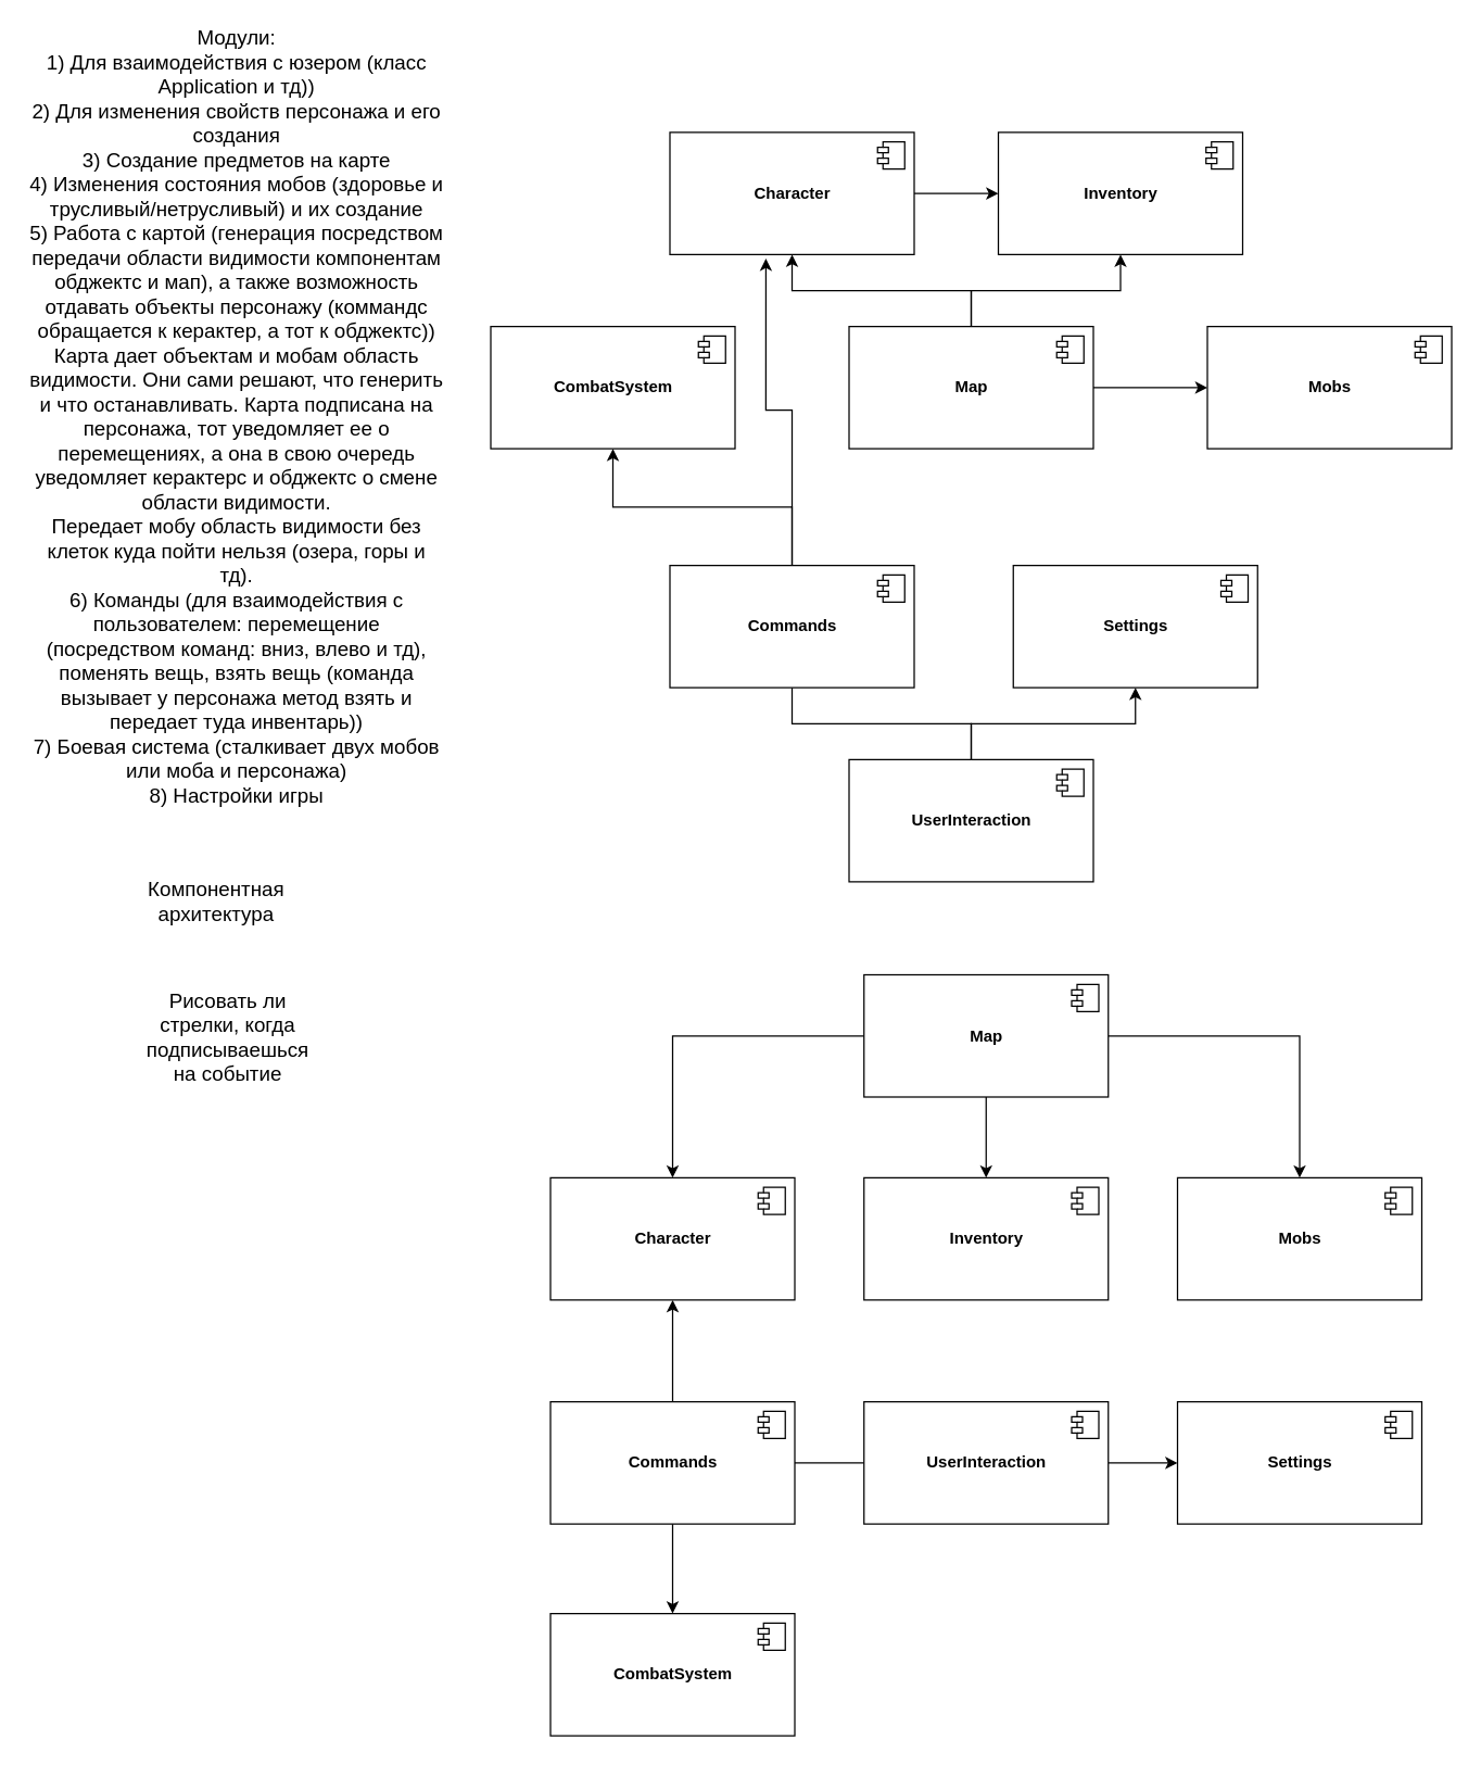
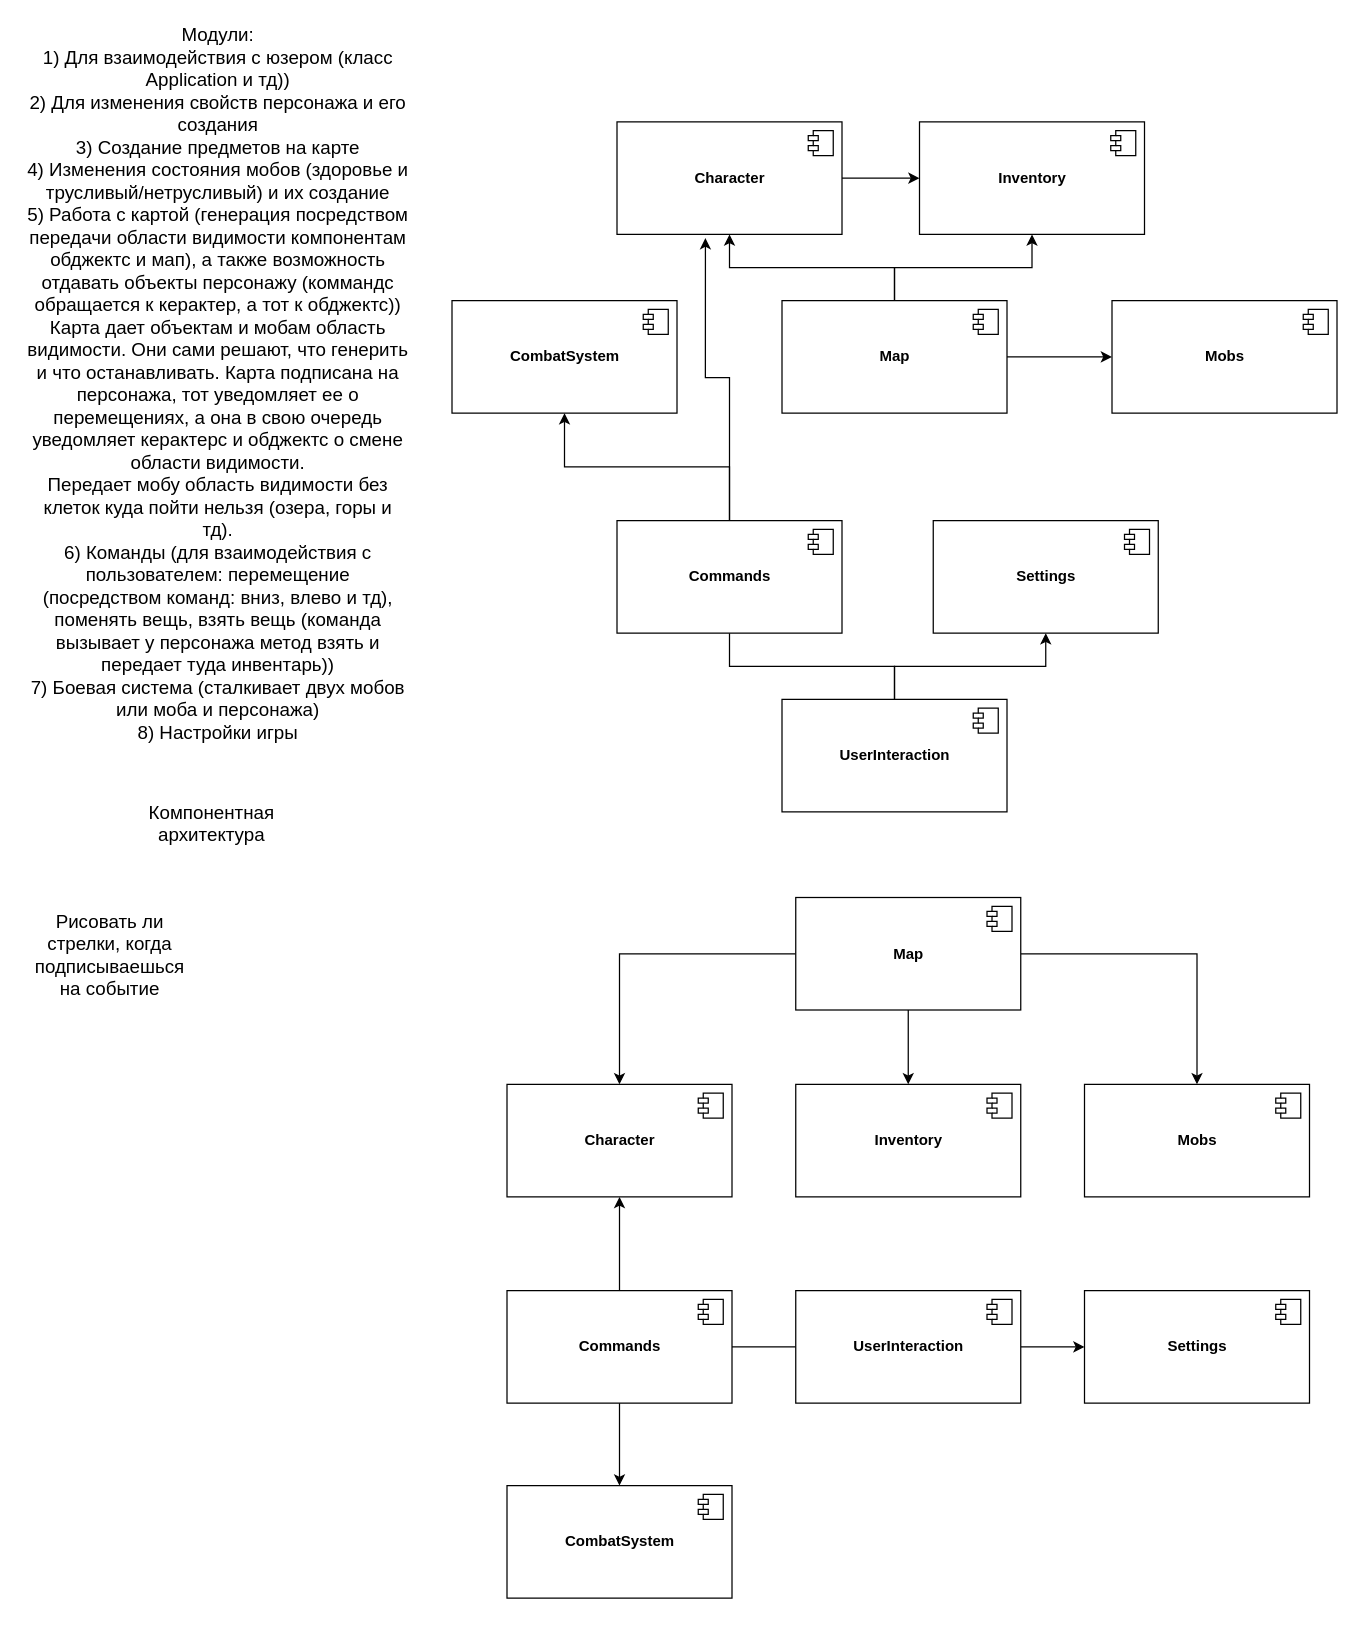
  <mxCell id="0" />
  <mxCell id="1" parent="0" />
  <mxCell id="2" value="&lt;span style=&quot;font-size: 15px&quot;&gt;Модули:&lt;br&gt;1) Для взаимодействия с юзером (класс Application и тд))&lt;br&gt;2) Для изменения свойств персонажа и его создания&lt;br&gt;3) Создание предметов на карте&lt;br&gt;4) Изменения состояния мобов (здоровье и трусливый/нетрусливый) и их создание&lt;br&gt;5) Работа с картой (генерация посредством передачи области видимости компонентам обджектс и мап), а также возможность отдавать объекты персонажу (коммандс обращается к керактер, а тот к обджектс))&lt;br&gt;Карта дает объектам и мобам область видимости. Они сами решают, что генерить и что останавливать. Карта подписана на персонажа, тот уведомляет ее о перемещениях, а она в свою очередь уведомляет керактерс и обджектс о смене области видимости.&lt;br&gt;Передает мобу область видимости без клеток куда пойти нельзя (озера, горы и тд).&lt;br&gt;6) Команды (для взаимодействия с пользователем: перемещение (посредством команд: вниз, влево и тд), поменять вещь, взять вещь (команда вызывает у персонажа метод взять и передает туда инвентарь))&lt;br&gt;7) Боевая система (сталкивает двух мобов или моба и персонажа)&lt;br&gt;8) Настройки игры&lt;br&gt;&lt;/span&gt;" style="text;html=1;strokeColor=none;fillColor=none;align=center;verticalAlign=middle;whiteSpace=wrap;rounded=0;fontSize=14;" parent="1" vertex="1"><mxGeometry x="20" width="308" height="572" as="geometry" y="20" /></mxCell>
- <mxCell id="3" value="Компонентная архитектура" style="text;html=1;strokeColor=none;fillColor=none;align=center;verticalAlign=middle;whiteSpace=wrap;rounded=0;fontSize=15;" parent="1" vertex="1"><mxGeometry x="103.5" y="641" width="110" height="44" as="geometry" /></mxCell>
+ <mxCell id="3" value="Компонентная архитектура" style="text;html=1;strokeColor=none;fillColor=none;align=center;verticalAlign=middle;whiteSpace=wrap;rounded=0;fontSize=15;" parent="1" vertex="1"><mxGeometry x="113.5" y="636" width="110" height="44" as="geometry" /></mxCell>
  <mxCell id="4" style="edgeStyle=orthogonalEdgeStyle;rounded=0;orthogonalLoop=1;jettySize=auto;html=1;exitX=0.5;exitY=0;exitDx=0;exitDy=0;entryX=0.5;entryY=1;entryDx=0;entryDy=0;" parent="1" source="7" target="14" edge="1"><mxGeometry relative="1" as="geometry" /></mxCell>
  <mxCell id="5" style="edgeStyle=orthogonalEdgeStyle;rounded=0;orthogonalLoop=1;jettySize=auto;html=1;" parent="1" source="7" target="24" edge="1"><mxGeometry relative="1" as="geometry" /></mxCell>
  <mxCell id="6" style="edgeStyle=orthogonalEdgeStyle;rounded=0;orthogonalLoop=1;jettySize=auto;html=1;exitX=1;exitY=0.5;exitDx=0;exitDy=0;entryX=0;entryY=0.5;entryDx=0;entryDy=0;fontSize=15;startArrow=none;startFill=0;endArrow=classic;endFill=1;" parent="1" source="7" target="16" edge="1"><mxGeometry relative="1" as="geometry" /></mxCell>
  <mxCell id="7" value="&lt;b&gt;Map&lt;/b&gt;" style="html=1;dropTarget=0;" parent="1" vertex="1"><mxGeometry x="625" y="240" width="180" height="90" as="geometry" /></mxCell>
  <mxCell id="8" value="" style="shape=module;jettyWidth=8;jettyHeight=4;" parent="7" vertex="1"><mxGeometry x="1" width="20" height="20" relative="1" as="geometry"><mxPoint x="-27" y="7" as="offset" /></mxGeometry></mxCell>
  <mxCell id="9" style="edgeStyle=orthogonalEdgeStyle;rounded=0;orthogonalLoop=1;jettySize=auto;html=1;exitX=0.5;exitY=0;exitDx=0;exitDy=0;entryX=0.5;entryY=1;entryDx=0;entryDy=0;endArrow=none;endFill=0;" parent="1" source="11" target="22" edge="1"><mxGeometry relative="1" as="geometry" /></mxCell>
  <mxCell id="10" style="edgeStyle=orthogonalEdgeStyle;rounded=0;orthogonalLoop=1;jettySize=auto;html=1;exitX=0.5;exitY=0;exitDx=0;exitDy=0;entryX=0.5;entryY=1;entryDx=0;entryDy=0;startArrow=none;startFill=0;endArrow=classic;endFill=1;" parent="1" source="11" target="26" edge="1"><mxGeometry relative="1" as="geometry" /></mxCell>
  <mxCell id="11" value="&lt;b&gt;UserInteraction&lt;/b&gt;" style="html=1;dropTarget=0;" parent="1" vertex="1"><mxGeometry x="625" y="559" width="180" height="90" as="geometry" /></mxCell>
  <mxCell id="12" value="" style="shape=module;jettyWidth=8;jettyHeight=4;" parent="11" vertex="1"><mxGeometry x="1" width="20" height="20" relative="1" as="geometry"><mxPoint x="-27" y="7" as="offset" /></mxGeometry></mxCell>
  <mxCell id="13" style="edgeStyle=orthogonalEdgeStyle;rounded=0;orthogonalLoop=1;jettySize=auto;html=1;exitX=1;exitY=0.5;exitDx=0;exitDy=0;entryX=0;entryY=0.5;entryDx=0;entryDy=0;fontSize=15;startArrow=none;startFill=0;endArrow=classic;endFill=1;" parent="1" source="14" target="24" edge="1"><mxGeometry relative="1" as="geometry" /></mxCell>
  <mxCell id="14" value="&lt;b&gt;Character&lt;/b&gt;" style="html=1;dropTarget=0;" parent="1" vertex="1"><mxGeometry x="493" y="97" width="180" height="90" as="geometry" /></mxCell>
  <mxCell id="15" value="" style="shape=module;jettyWidth=8;jettyHeight=4;" parent="14" vertex="1"><mxGeometry x="1" width="20" height="20" relative="1" as="geometry"><mxPoint x="-27" y="7" as="offset" /></mxGeometry></mxCell>
  <mxCell id="16" value="&lt;b&gt;Mobs&lt;/b&gt;" style="html=1;dropTarget=0;" parent="1" vertex="1"><mxGeometry x="889" y="240" width="180" height="90" as="geometry" /></mxCell>
  <mxCell id="17" value="" style="shape=module;jettyWidth=8;jettyHeight=4;" parent="16" vertex="1"><mxGeometry x="1" width="20" height="20" relative="1" as="geometry"><mxPoint x="-27" y="7" as="offset" /></mxGeometry></mxCell>
  <mxCell id="18" value="&lt;b&gt;CombatSystem&lt;/b&gt;" style="html=1;dropTarget=0;" parent="1" vertex="1"><mxGeometry x="361" y="240" width="180" height="90" as="geometry" /></mxCell>
  <mxCell id="19" value="" style="shape=module;jettyWidth=8;jettyHeight=4;" parent="18" vertex="1"><mxGeometry x="1" width="20" height="20" relative="1" as="geometry"><mxPoint x="-27" y="7" as="offset" /></mxGeometry></mxCell>
  <mxCell id="20" style="edgeStyle=orthogonalEdgeStyle;rounded=0;orthogonalLoop=1;jettySize=auto;html=1;exitX=0.5;exitY=0;exitDx=0;exitDy=0;entryX=0.5;entryY=1;entryDx=0;entryDy=0;" parent="1" source="22" target="18" edge="1"><mxGeometry relative="1" as="geometry" /></mxCell>
  <mxCell id="21" style="edgeStyle=orthogonalEdgeStyle;rounded=0;orthogonalLoop=1;jettySize=auto;html=1;exitX=0.5;exitY=0;exitDx=0;exitDy=0;entryX=0.393;entryY=1.033;entryDx=0;entryDy=0;entryPerimeter=0;fontSize=15;startArrow=none;startFill=0;endArrow=classic;endFill=1;" parent="1" source="22" target="14" edge="1"><mxGeometry relative="1" as="geometry" /></mxCell>
  <mxCell id="22" value="&lt;b&gt;Commands&lt;/b&gt;" style="html=1;dropTarget=0;" parent="1" vertex="1"><mxGeometry x="493" y="416" width="180" height="90" as="geometry" /></mxCell>
  <mxCell id="23" value="" style="shape=module;jettyWidth=8;jettyHeight=4;" parent="22" vertex="1"><mxGeometry x="1" width="20" height="20" relative="1" as="geometry"><mxPoint x="-27" y="7" as="offset" /></mxGeometry></mxCell>
  <mxCell id="24" value="&lt;b&gt;Inventory&lt;/b&gt;" style="html=1;dropTarget=0;" parent="1" vertex="1"><mxGeometry x="735" y="97" width="180" height="90" as="geometry" /></mxCell>
  <mxCell id="25" value="" style="shape=module;jettyWidth=8;jettyHeight=4;" parent="24" vertex="1"><mxGeometry x="1" width="20" height="20" relative="1" as="geometry"><mxPoint x="-27" y="7" as="offset" /></mxGeometry></mxCell>
  <mxCell id="26" value="&lt;b&gt;Settings&lt;/b&gt;" style="html=1;dropTarget=0;" parent="1" vertex="1"><mxGeometry x="746" y="416" width="180" height="90" as="geometry" /></mxCell>
  <mxCell id="27" value="" style="shape=module;jettyWidth=8;jettyHeight=4;" parent="26" vertex="1"><mxGeometry x="1" width="20" height="20" relative="1" as="geometry"><mxPoint x="-27" y="7" as="offset" /></mxGeometry></mxCell>
- <mxCell id="28" value="&lt;font style=&quot;font-size: 15px&quot;&gt;Рисовать ли стрелки, когда подписываешься на событие&lt;/font&gt;" style="text;html=1;strokeColor=none;fillColor=none;align=center;verticalAlign=middle;whiteSpace=wrap;rounded=0;" parent="1" vertex="1"><mxGeometry x="110.5" y="735" width="113" height="55" as="geometry" /></mxCell>
+ <mxCell id="28" value="&lt;font style=&quot;font-size: 15px&quot;&gt;Рисовать ли стрелки, когда подписываешься на событие&lt;/font&gt;" style="text;html=1;strokeColor=none;fillColor=none;align=center;verticalAlign=middle;whiteSpace=wrap;rounded=0;" parent="1" vertex="1"><mxGeometry x="30.5" y="735" width="113" height="55" as="geometry" /></mxCell>
  <mxCell id="29" style="edgeStyle=orthogonalEdgeStyle;rounded=0;orthogonalLoop=1;jettySize=auto;html=1;exitX=0;exitY=0.5;exitDx=0;exitDy=0;entryX=0.5;entryY=0;entryDx=0;entryDy=0;" parent="1" source="32" target="34" edge="1"><mxGeometry relative="1" as="geometry" /></mxCell>
  <mxCell id="30" style="edgeStyle=orthogonalEdgeStyle;rounded=0;orthogonalLoop=1;jettySize=auto;html=1;exitX=0.5;exitY=1;exitDx=0;exitDy=0;entryX=0.5;entryY=0;entryDx=0;entryDy=0;" parent="1" source="32" target="36" edge="1"><mxGeometry relative="1" as="geometry" /></mxCell>
  <mxCell id="31" style="edgeStyle=orthogonalEdgeStyle;rounded=0;orthogonalLoop=1;jettySize=auto;html=1;exitX=1;exitY=0.5;exitDx=0;exitDy=0;entryX=0.5;entryY=0;entryDx=0;entryDy=0;" parent="1" source="32" target="38" edge="1"><mxGeometry relative="1" as="geometry" /></mxCell>
  <mxCell id="32" value="&lt;b&gt;Map&lt;/b&gt;" style="html=1;dropTarget=0;" parent="1" vertex="1"><mxGeometry x="636" y="717.5" width="180" height="90" as="geometry" /></mxCell>
  <mxCell id="33" value="" style="shape=module;jettyWidth=8;jettyHeight=4;" parent="32" vertex="1"><mxGeometry x="1" width="20" height="20" relative="1" as="geometry"><mxPoint x="-27" y="7" as="offset" /></mxGeometry></mxCell>
  <mxCell id="34" value="&lt;b&gt;Character&lt;/b&gt;" style="html=1;dropTarget=0;" parent="1" vertex="1"><mxGeometry x="405" y="867" width="180" height="90" as="geometry" /></mxCell>
  <mxCell id="35" value="" style="shape=module;jettyWidth=8;jettyHeight=4;" parent="34" vertex="1"><mxGeometry x="1" width="20" height="20" relative="1" as="geometry"><mxPoint x="-27" y="7" as="offset" /></mxGeometry></mxCell>
  <mxCell id="36" value="&lt;b&gt;Inventory&lt;/b&gt;" style="html=1;dropTarget=0;" parent="1" vertex="1"><mxGeometry x="636" y="867" width="180" height="90" as="geometry" /></mxCell>
  <mxCell id="37" value="" style="shape=module;jettyWidth=8;jettyHeight=4;" parent="36" vertex="1"><mxGeometry x="1" width="20" height="20" relative="1" as="geometry"><mxPoint x="-27" y="7" as="offset" /></mxGeometry></mxCell>
  <mxCell id="38" value="&lt;b&gt;Mobs&lt;/b&gt;" style="html=1;dropTarget=0;" parent="1" vertex="1"><mxGeometry x="867" y="867" width="180" height="90" as="geometry" /></mxCell>
  <mxCell id="39" value="" style="shape=module;jettyWidth=8;jettyHeight=4;" parent="38" vertex="1"><mxGeometry x="1" width="20" height="20" relative="1" as="geometry"><mxPoint x="-27" y="7" as="offset" /></mxGeometry></mxCell>
  <mxCell id="40" style="edgeStyle=orthogonalEdgeStyle;rounded=0;orthogonalLoop=1;jettySize=auto;html=1;exitX=0.5;exitY=0;exitDx=0;exitDy=0;entryX=0.5;entryY=1;entryDx=0;entryDy=0;" parent="1" source="42" target="34" edge="1"><mxGeometry relative="1" as="geometry" /></mxCell>
  <mxCell id="41" style="edgeStyle=orthogonalEdgeStyle;rounded=0;orthogonalLoop=1;jettySize=auto;html=1;exitX=0.5;exitY=1;exitDx=0;exitDy=0;entryX=0.5;entryY=0;entryDx=0;entryDy=0;" parent="1" source="42" target="44" edge="1"><mxGeometry relative="1" as="geometry" /></mxCell>
  <mxCell id="42" value="&lt;b&gt;Commands&lt;/b&gt;" style="html=1;dropTarget=0;" parent="1" vertex="1"><mxGeometry x="405" y="1032" width="180" height="90" as="geometry" /></mxCell>
  <mxCell id="43" value="" style="shape=module;jettyWidth=8;jettyHeight=4;" parent="42" vertex="1"><mxGeometry x="1" width="20" height="20" relative="1" as="geometry"><mxPoint x="-27" y="7" as="offset" /></mxGeometry></mxCell>
  <mxCell id="44" value="&lt;b&gt;CombatSystem&lt;/b&gt;" style="html=1;dropTarget=0;" parent="1" vertex="1"><mxGeometry x="405" y="1188" width="180" height="90" as="geometry" /></mxCell>
  <mxCell id="45" value="" style="shape=module;jettyWidth=8;jettyHeight=4;" parent="44" vertex="1"><mxGeometry x="1" width="20" height="20" relative="1" as="geometry"><mxPoint x="-27" y="7" as="offset" /></mxGeometry></mxCell>
  <mxCell id="46" style="edgeStyle=orthogonalEdgeStyle;rounded=0;orthogonalLoop=1;jettySize=auto;html=1;exitX=1;exitY=0.5;exitDx=0;exitDy=0;entryX=0;entryY=0.5;entryDx=0;entryDy=0;" parent="1" source="48" target="50" edge="1"><mxGeometry relative="1" as="geometry" /></mxCell>
  <mxCell id="47" style="edgeStyle=orthogonalEdgeStyle;rounded=0;orthogonalLoop=1;jettySize=auto;html=1;exitX=0;exitY=0.5;exitDx=0;exitDy=0;endArrow=none;endFill=0;" parent="1" source="48" target="42" edge="1"><mxGeometry relative="1" as="geometry" /></mxCell>
  <mxCell id="48" value="&lt;b&gt;UserInteraction&lt;/b&gt;" style="html=1;dropTarget=0;" parent="1" vertex="1"><mxGeometry x="636" y="1032" width="180" height="90" as="geometry" /></mxCell>
  <mxCell id="49" value="" style="shape=module;jettyWidth=8;jettyHeight=4;" parent="48" vertex="1"><mxGeometry x="1" width="20" height="20" relative="1" as="geometry"><mxPoint x="-27" y="7" as="offset" /></mxGeometry></mxCell>
  <mxCell id="50" value="&lt;b&gt;Settings&lt;/b&gt;" style="html=1;dropTarget=0;" parent="1" vertex="1"><mxGeometry x="867" y="1032" width="180" height="90" as="geometry" /></mxCell>
  <mxCell id="51" value="" style="shape=module;jettyWidth=8;jettyHeight=4;" parent="50" vertex="1"><mxGeometry x="1" width="20" height="20" relative="1" as="geometry"><mxPoint x="-27" y="7" as="offset" /></mxGeometry></mxCell>
